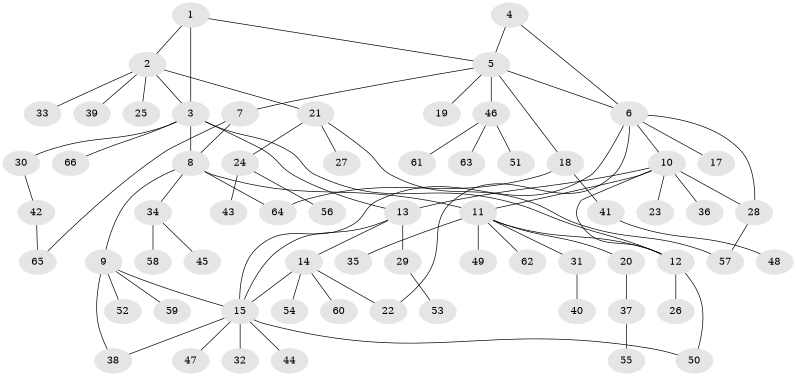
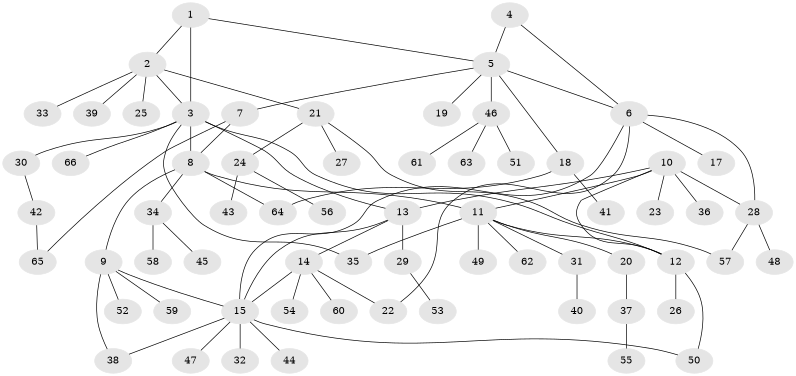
  graph {
    node [color=gray90 style=filled]
    1
    2
    3
    5
    21
    25
    33
    39
    8
    12
    13
    30
    35
    66
    6
    7
    18
    19
    46
    24
    27
    57
    9
    11
    34
    64
    26
    50
    15
    14
    29
    42
    4
    10
    17
    22
    28
    65
    41
    51
    61
    63
    23
    36
    38
    32
    44
    47
    52
    59
    20
    31
    49
    62
    45
    58
    37
    40
    54
    60
    53
    48
    55
    43
    56
    1 -- 2
    1 -- 3
    1 -- 5
    2 -- 3
    2 -- 21
    2 -- 25
    2 -- 33
    2 -- 39
    3 -- 8
    3 -- 12
    3 -- 13
    3 -- 30
+   3 -- 35
    3 -- 66
    5 -- 6
    5 -- 7
    5 -- 18
    5 -- 19
    5 -- 46
    21 -- 24
    21 -- 27
    21 -- 57
    8 -- 9
    8 -- 11
    8 -- 34
    8 -- 64
    12 -- 26
    12 -- 50
    13 -- 15
    13 -- 14
    13 -- 29
    30 -- 42
    6 -- 15
-   6 -- 10
    6 -- 17
    6 -- 22
    6 -- 28
    7 -- 8
    7 -- 65
    18 -- 64
    18 -- 41
    46 -- 51
    46 -- 61
    46 -- 63
    24 -- 43
    24 -- 56
    9 -- 15
    9 -- 38
    9 -- 52
    9 -- 59
    11 -- 12
    11 -- 35
    11 -- 20
    11 -- 31
    11 -- 49
    11 -- 62
    34 -- 45
    34 -- 58
    15 -- 50
    15 -- 38
    15 -- 32
    15 -- 44
    15 -- 47
    14 -- 15
    14 -- 22
    14 -- 54
    14 -- 60
    29 -- 53
    42 -- 65
    4 -- 5
    4 -- 6
    10 -- 12
    10 -- 13
    10 -- 11
    10 -- 28
    10 -- 23
    10 -- 36
    28 -- 57
-   41 -- 48
+   28 -- 48
    20 -- 37
    31 -- 40
    37 -- 55
  }
